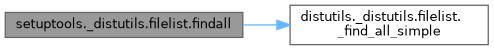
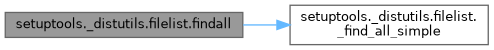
  digraph {
    rankdir=LR
    node [fontname=Helvetica fontsize=10 shape=box style=filled]
    n1 [color=gray40 fillcolor=grey60 fontcolor=black height=0.2 label="setuptools._distutils.filelist.findall" width=0.4]
-   n2 [color=grey40 fillcolor=white height=0.2 label="distutils._distutils.filelist.\l_find_all_simple" width=0.4]
+   n2 [color=grey40 fillcolor=white height=0.2 label="setuptools._distutils.filelist.\l_find_all_simple" width=0.4]
    n1 -> n2 [color=steelblue1 fontname=Helvetica fontsize=10 labelfontname=Helvetica labelfontsize=10 style=solid]
  }
